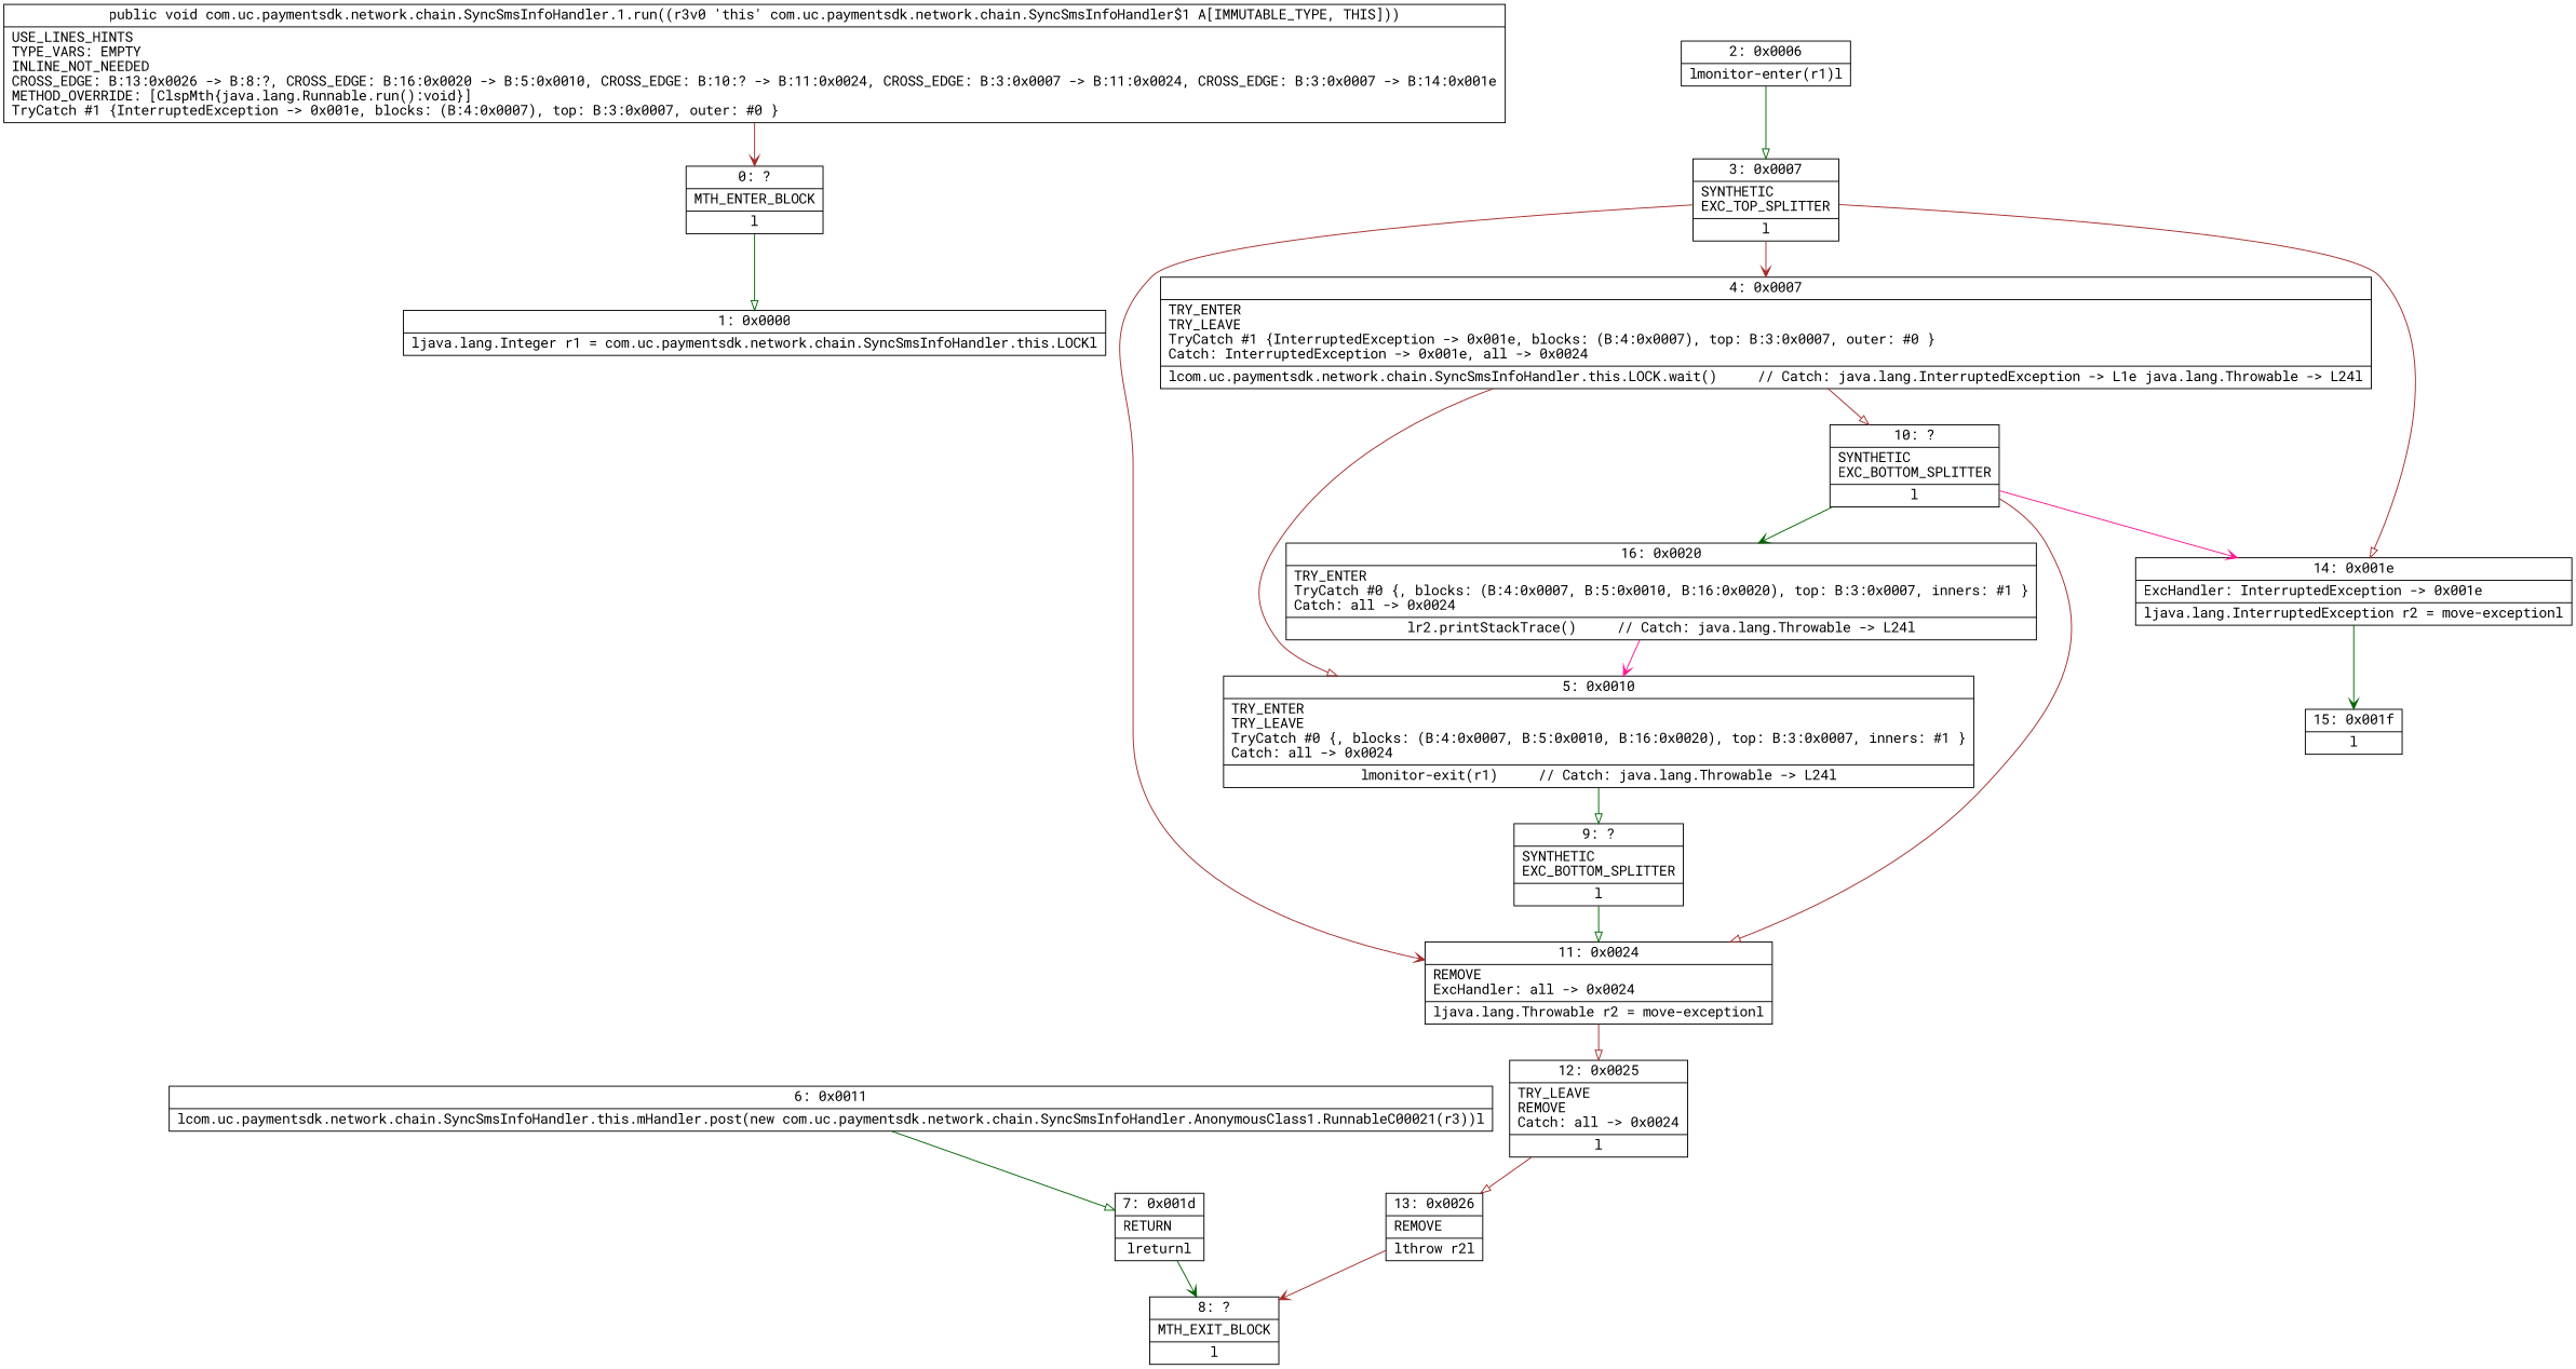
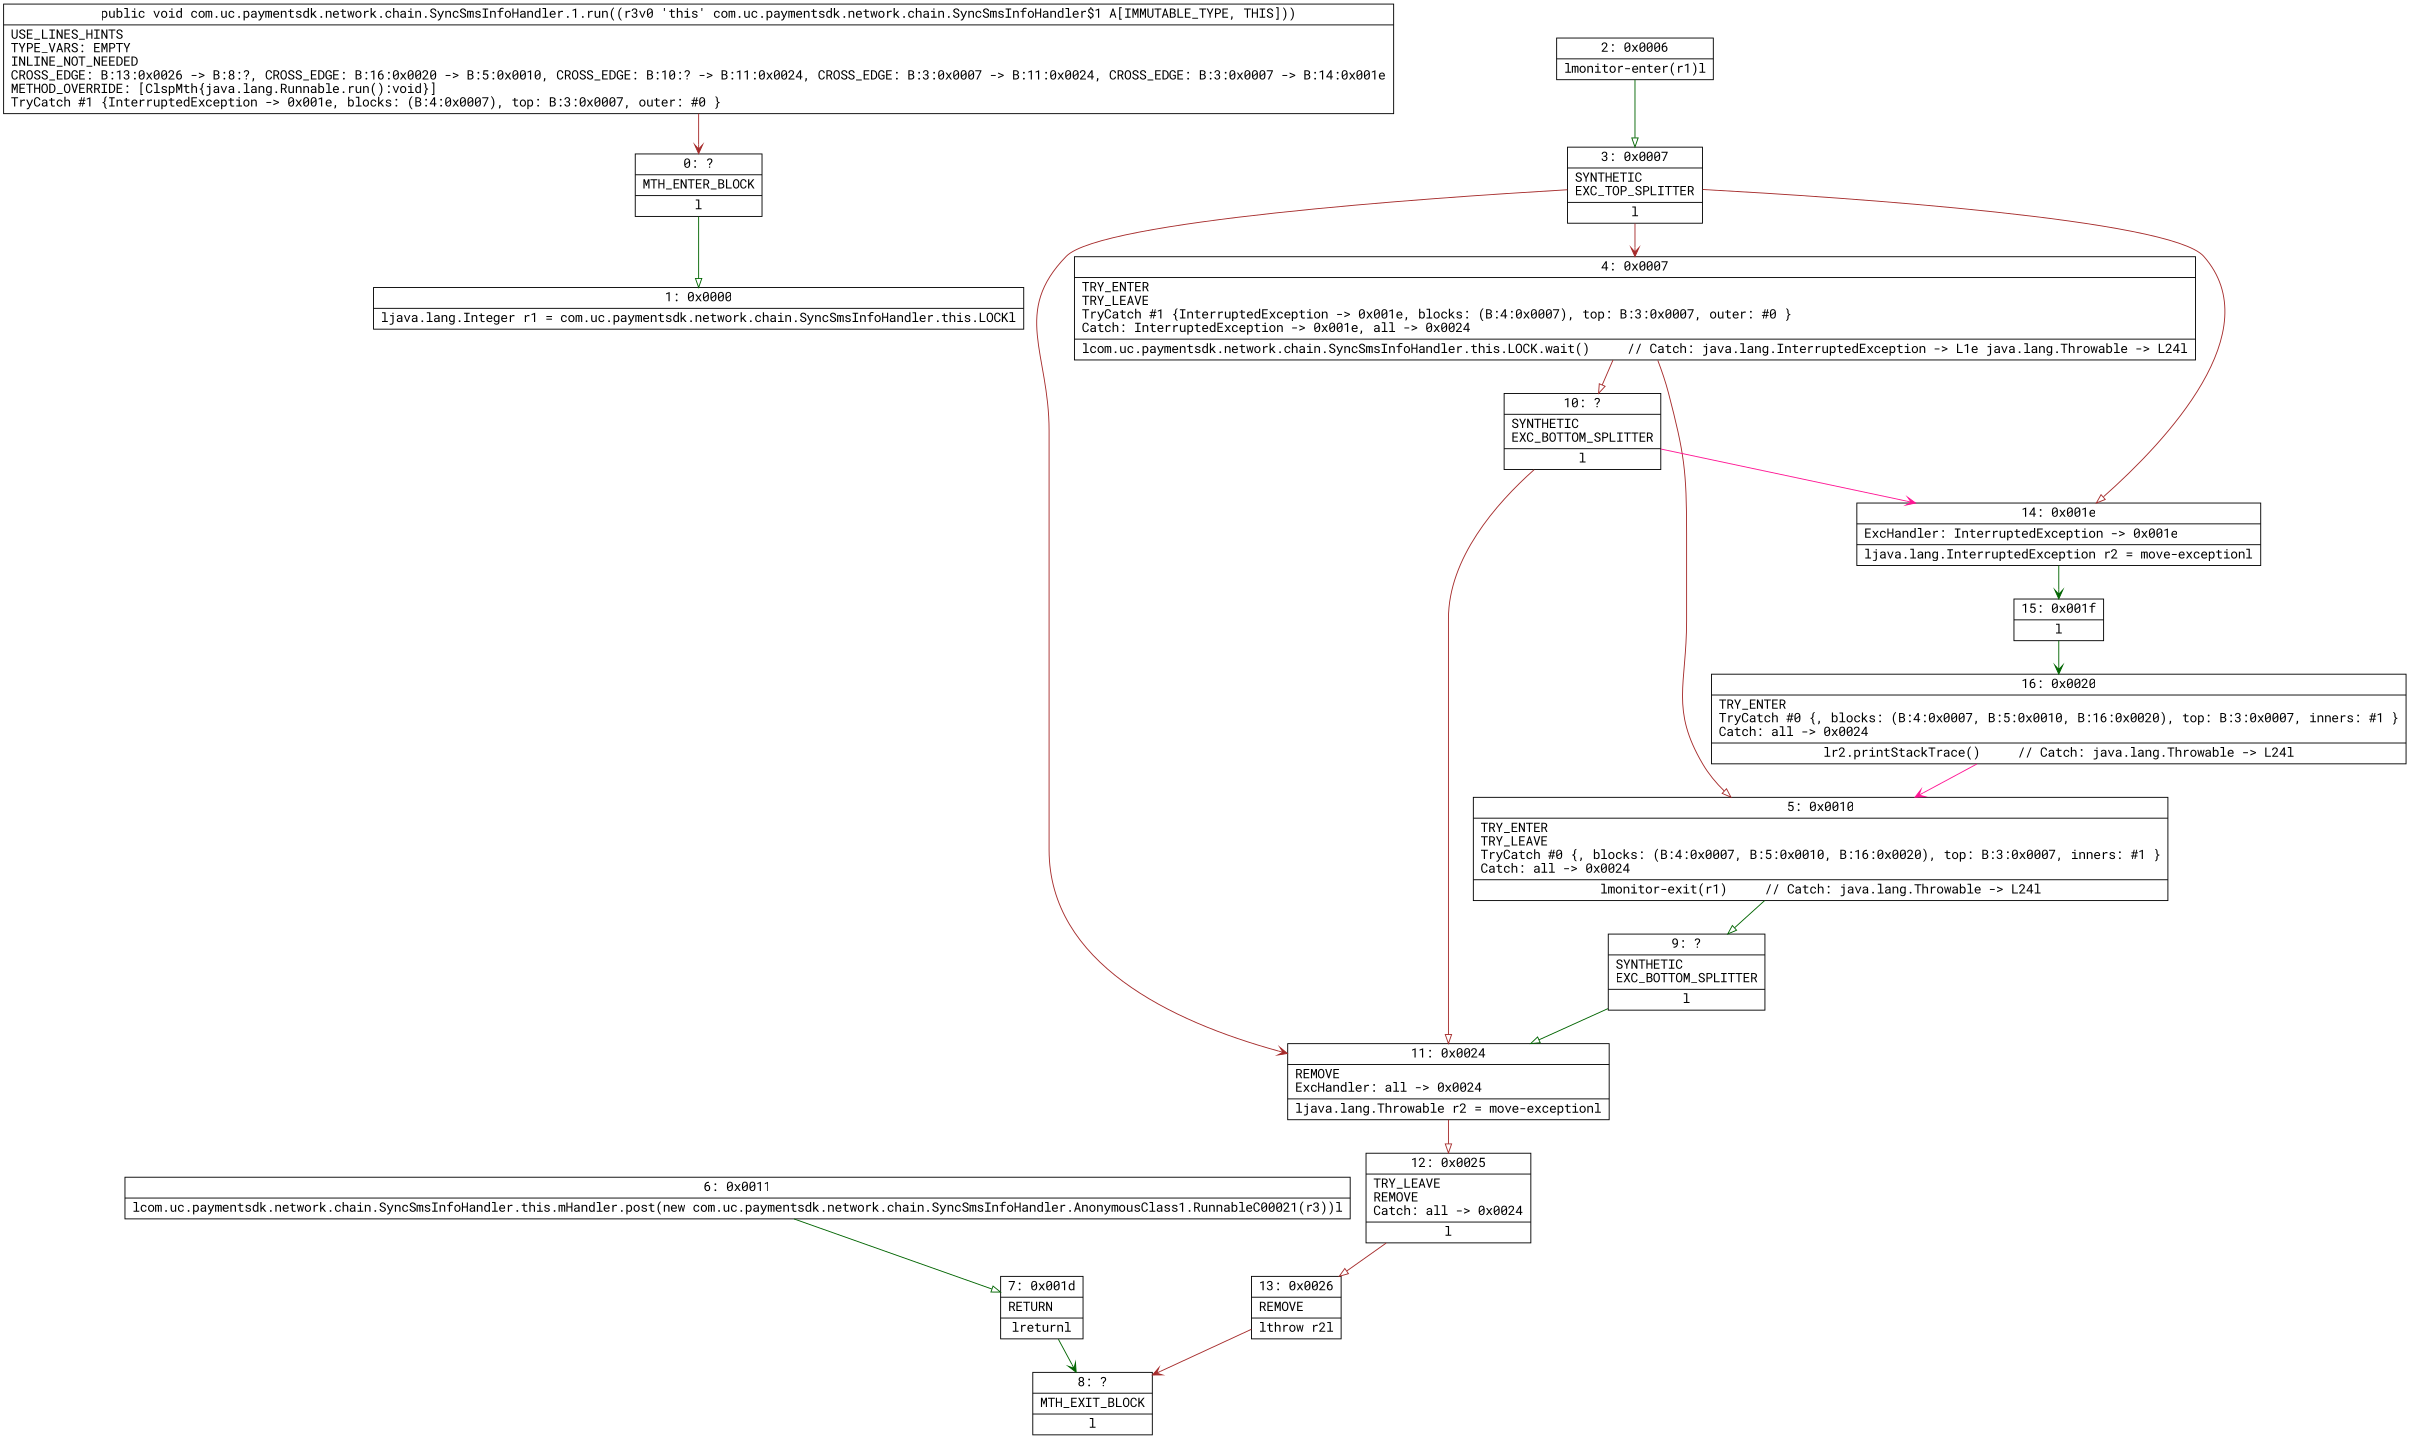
  digraph {
    fontname="Roboto Mono"
    node [fontname="Roboto Mono" shape=record]
    edge [arrowhead=onormal color=brown fontname="Roboto Mono"]
    n1 [label="{0\:\ ?|MTH_ENTER_BLOCK\l|l}"]
    n2 [label="{1\:\ 0x0000|ljava.lang.Integer r1 = com.uc.paymentsdk.network.chain.SyncSmsInfoHandler.this.LOCKl}"]
    n3 [label="{2\:\ 0x0006|lmonitor\-enter(r1)l}"]
    n4 [label="{3\:\ 0x0007|SYNTHETIC\lEXC_TOP_SPLITTER\l|l}"]
    n5 [label="{4\:\ 0x0007|TRY_ENTER\lTRY_LEAVE\lTryCatch #1 \{InterruptedException \-\> 0x001e, blocks: (B:4:0x0007), top: B:3:0x0007, outer: #0 \}\lCatch: InterruptedException \-\> 0x001e, all \-\> 0x0024\l|lcom.uc.paymentsdk.network.chain.SyncSmsInfoHandler.this.LOCK.wait()     \/\/ Catch: java.lang.InterruptedException \-\> L1e java.lang.Throwable \-\> L24l}"]
    n6 [label="{11\:\ 0x0024|REMOVE\lExcHandler: all \-\> 0x0024\l|ljava.lang.Throwable r2 = move\-exceptionl}"]
    n7 [label="{14\:\ 0x001e|ExcHandler: InterruptedException \-\> 0x001e\l|ljava.lang.InterruptedException r2 = move\-exceptionl}"]
    n8 [label="{5\:\ 0x0010|TRY_ENTER\lTRY_LEAVE\lTryCatch #0 \{, blocks: (B:4:0x0007, B:5:0x0010, B:16:0x0020), top: B:3:0x0007, inners: #1 \}\lCatch: all \-\> 0x0024\l|lmonitor\-exit(r1)     \/\/ Catch: java.lang.Throwable \-\> L24l}"]
    n9 [label="{10\:\ ?|SYNTHETIC\lEXC_BOTTOM_SPLITTER\l|l}"]
    n10 [label="{12\:\ 0x0025|TRY_LEAVE\lREMOVE\lCatch: all \-\> 0x0024\l|l}"]
    n11 [label="{15\:\ 0x001f|l}"]
    n12 [label="{9\:\ ?|SYNTHETIC\lEXC_BOTTOM_SPLITTER\l|l}"]
    n13 [label="{6\:\ 0x0011|lcom.uc.paymentsdk.network.chain.SyncSmsInfoHandler.this.mHandler.post(new com.uc.paymentsdk.network.chain.SyncSmsInfoHandler.AnonymousClass1.RunnableC00021(r3))l}"]
    n14 [label="{7\:\ 0x001d|RETURN\l|lreturnl}"]
    n15 [label="{8\:\ ?|MTH_EXIT_BLOCK\l|l}"]
    n16 [label="{13\:\ 0x0026|REMOVE\l|lthrow r2l}"]
    n17 [label="{16\:\ 0x0020|TRY_ENTER\lTryCatch #0 \{, blocks: (B:4:0x0007, B:5:0x0010, B:16:0x0020), top: B:3:0x0007, inners: #1 \}\lCatch: all \-\> 0x0024\l|lr2.printStackTrace()     \/\/ Catch: java.lang.Throwable \-\> L24l}"]
    n18 [label="{public void com.uc.paymentsdk.network.chain.SyncSmsInfoHandler.1.run((r3v0 'this' com.uc.paymentsdk.network.chain.SyncSmsInfoHandler$1 A[IMMUTABLE_TYPE, THIS]))  | USE_LINES_HINTS\lTYPE_VARS: EMPTY\lINLINE_NOT_NEEDED\lCROSS_EDGE: B:13:0x0026 \-\> B:8:?, CROSS_EDGE: B:16:0x0020 \-\> B:5:0x0010, CROSS_EDGE: B:10:? \-\> B:11:0x0024, CROSS_EDGE: B:3:0x0007 \-\> B:11:0x0024, CROSS_EDGE: B:3:0x0007 \-\> B:14:0x001e\lMETHOD_OVERRIDE: [ClspMth\{java.lang.Runnable.run():void\}]\lTryCatch #1 \{InterruptedException \-\> 0x001e, blocks: (B:4:0x0007), top: B:3:0x0007, outer: #0 \}\l}"]
    n1 -> n2 [color=darkgreen]
    n3 -> n4 [color=darkgreen]
    n4 -> n5 [arrowhead=vee]
    n4 -> n6 [arrowhead=vee]
    n4 -> n7
    n5 -> n8
    n5 -> n9
    n6 -> n10
    n7 -> n11 [arrowhead=vee color=darkgreen]
    n8 -> n12 [color=darkgreen]
    n9 -> n6
    n9 -> n7 [arrowhead=vee color=deeppink]
    n10 -> n16
-   n9 -> n17 [arrowhead=vee color=darkgreen]
+   n11 -> n17 [arrowhead=vee color=darkgreen]
    n12 -> n6 [color=darkgreen]
    n13 -> n14 [color=darkgreen]
    n14 -> n15 [arrowhead=vee color=darkgreen]
    n16 -> n15 [arrowhead=vee]
    n17 -> n8 [arrowhead=vee color=deeppink]
    n18 -> n1 [arrowhead=vee]
  }
